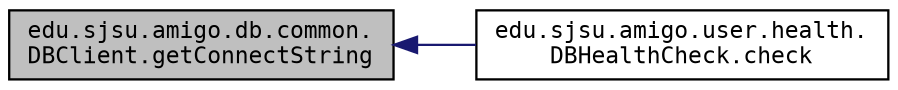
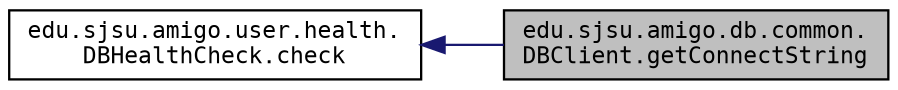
  digraph {
    rankdir=LR
    fontname="DejaVu Sans Mono"
    node [color=black fontname="DejaVu Sans Mono" fontsize=10 shape=record style=filled]
    n1 [fillcolor=grey75 fontcolor=black height=0.2 label="edu.sjsu.amigo.db.common.\lDBClient.getConnectString" width=0.4]
    n2 [fillcolor=white height=0.2 label="edu.sjsu.amigo.user.health.\lDBHealthCheck.check" width=0.4]
-   n1 -> n2 [color=midnightblue dir=back fontname="DejaVu Sans Mono" fontsize=10 labelfontname=Helvetica labelfontsize=10 style=solid]
+   n2 -> n1 [color=midnightblue dir=back fontname="DejaVu Sans Mono" fontsize=10 labelfontname=Helvetica labelfontsize=10 style=solid]
  }
